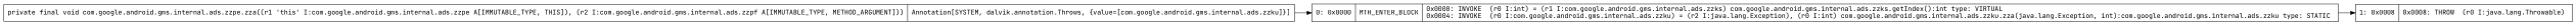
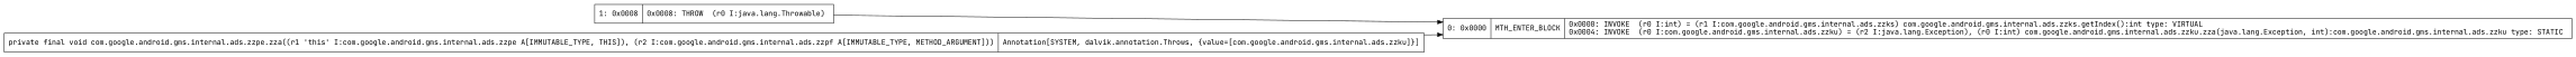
  digraph {
    rankdir=LR
    fontname="JetBrains Mono"
    node [shape=record fontname="JetBrains Mono"]
    edge [fontname="JetBrains Mono"]
    n1 [label="{0\:\ 0x0000|MTH_ENTER_BLOCK\l|0x0000: INVOKE  (r0 I:int) = (r1 I:com.google.android.gms.internal.ads.zzks) com.google.android.gms.internal.ads.zzks.getIndex():int type: VIRTUAL \l0x0004: INVOKE  (r0 I:com.google.android.gms.internal.ads.zzku) = (r2 I:java.lang.Exception), (r0 I:int) com.google.android.gms.internal.ads.zzku.zza(java.lang.Exception, int):com.google.android.gms.internal.ads.zzku type: STATIC \l}"]
    n2 [label="{1\:\ 0x0008|0x0008: THROW  (r0 I:java.lang.Throwable) \l}"]
    n3 [label="{private final void com.google.android.gms.internal.ads.zzpe.zza((r1 'this' I:com.google.android.gms.internal.ads.zzpe A[IMMUTABLE_TYPE, THIS]), (r2 I:com.google.android.gms.internal.ads.zzpf A[IMMUTABLE_TYPE, METHOD_ARGUMENT]))  | Annotation[SYSTEM, dalvik.annotation.Throws, \{value=[com.google.android.gms.internal.ads.zzku]\}]\l}"]
-   n1 -> n2
+   n2 -> n1
    n3 -> n1
  }
